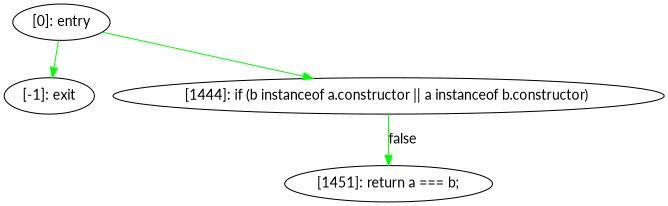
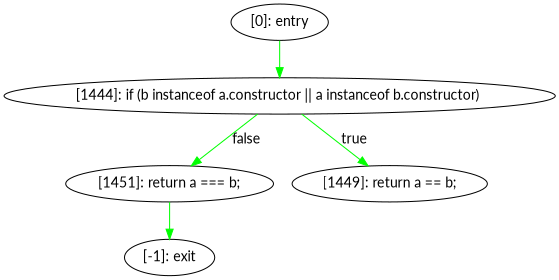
  digraph {
    fontname=Lato
    node [fontname=Lato]
    edge [color=green fontname=Lato]
    n1 [label="[-1]: exit"]
    n2 [label="[1451]: return a === b;\n"]
    n3 [label="[0]: entry"]
    n4 [label="[1444]: if (b instanceof a.constructor || a instanceof b.constructor) "]
-   n3 -> n1
+   n5 [label="[1449]: return a == b;\n"]
+   n2 -> n1
    n3 -> n4
    n4 -> n2 [label=false]
+   n4 -> n5 [label=true]
  }
